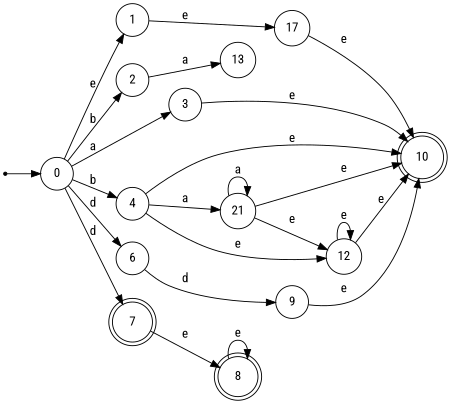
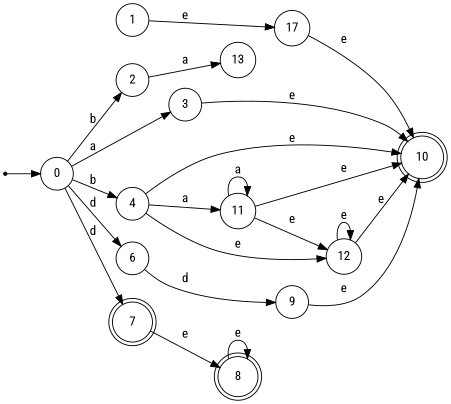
  digraph {
    fontname="Roboto Condensed"
    rankdir=LR
    node [fontname="Roboto Condensed" shape=circle]
    edge [fontname="Roboto Condensed"]
    dummy0 [shape=point]
    0
    1
    2
    3
    4
    6
    7 [shape=doublecircle]
    n9 [label=17]
    13
    10 [shape=doublecircle]
-   11 [label=21]
+   11
    12
    9
    8 [shape=doublecircle]
    dummy0 -> 0
-   0 -> 1 [label=e]
    0 -> 2 [label=b]
    0 -> 3 [label=a]
    0 -> 4 [label=b]
    0 -> 6 [label=d]
    0 -> 7 [label=d]
    1 -> n9 [label=e]
    2 -> 13 [label=a]
    3 -> 10 [label=e]
    4 -> 10 [label=e]
    4 -> 11 [label=a]
    4 -> 12 [label=e]
    6 -> 9 [label=d]
    7 -> 8 [label=e]
    n9 -> 10 [label=e]
    11 -> 10 [label=e]
    11 -> 11 [label=a]
    11 -> 12 [label=e]
    12 -> 10 [label=e]
    12 -> 12 [label=e]
    9 -> 10 [label=e]
    8 -> 8 [label=e]
  }
